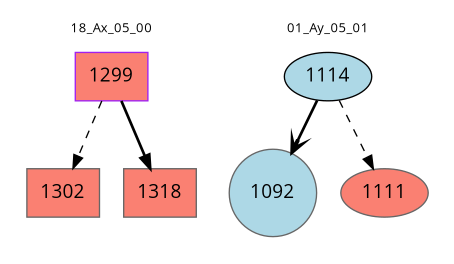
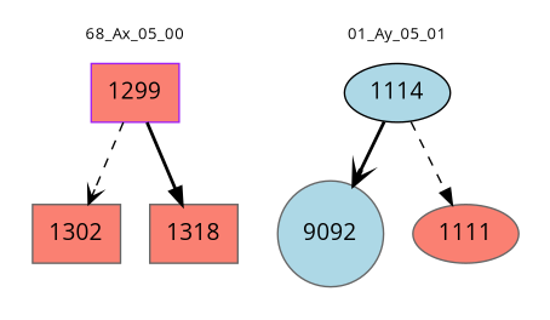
  digraph {
    fontname="Open Sans"
    node [color=gray40 fillcolor=salmon fontname="Open Sans" shape=box style=filled]
    edge [arrowhead=vee color=black fontname="Open Sans" style=dashed]
    n1 [color=purple label=1299]
    n2 [label=1302]
    n3 [label=1318]
    n4 [color=black fillcolor=lightblue label=1114 shape=ellipse]
-   n5 [fillcolor=lightblue label=1092 shape=circle]
+   n5 [fillcolor=lightblue label=9092 shape=circle]
    n6 [label=1111 shape=ellipse]
    subgraph cluster_1 {
      color=white
      fontsize=10
-     label="18_Ax_05_00"
+     label="68_Ax_05_00"
      n1
      n2
      n3
    }
    subgraph cluster_2 {
      color=white
      fontsize=10
      label="01_Ay_05_01"
      n4
      n5
      n6
    }
-   n1 -> n2 [arrowhead=normal]
+   n1 -> n2
    n1 -> n3 [arrowhead=normal style=bold]
    n4 -> n5 [style=bold]
    n4 -> n6 [arrowhead=normal]
  }
